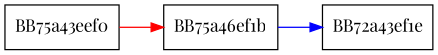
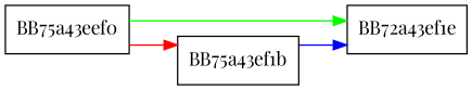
  digraph {
    fontname="Playfair Display"
    rankdir=LR
    splines=ortho
    node [fontname="Playfair Display" shape=box]
    edge [fontname="Playfair Display"]
    n1 [label=BB72a43ef1e]
    BB75a43eef0
-   BB75a43ef1b [label=BB75a46ef1b]
+   BB75a43ef1b
+   BB75a43eef0 -> n1 [color=green]
    BB75a43eef0 -> BB75a43ef1b [color=red]
    BB75a43ef1b -> n1 [color=blue]
  }
